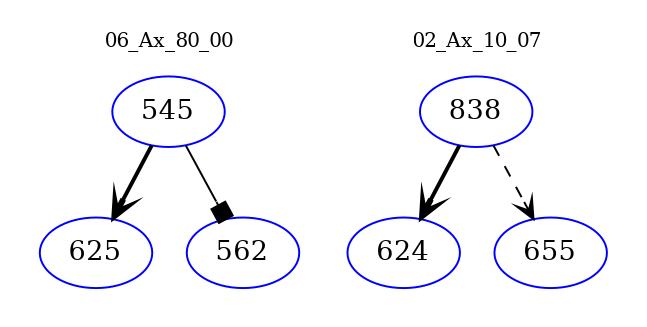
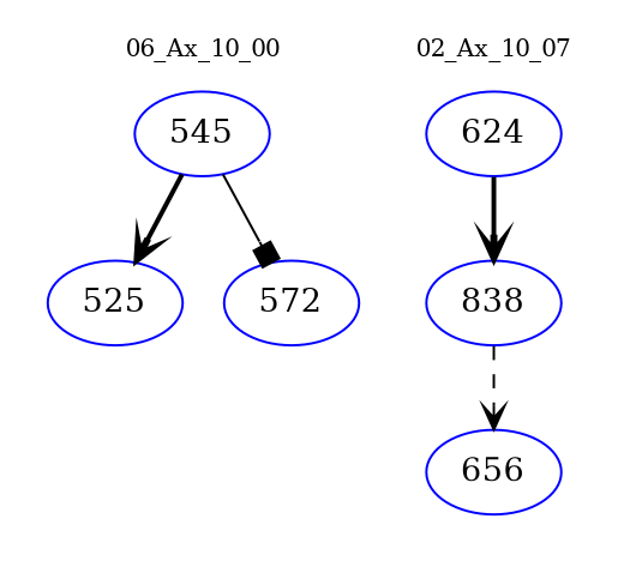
  digraph {
    node [color=blue]
    edge [arrowhead=vee color=black style=bold]
    n1 [label=545]
-   n2 [label=625]
-   n3 [label=562]
+   n2 [label=525]
+   n3 [label=572]
    n4 [label=838]
    n5 [label=624]
-   n6 [label=655]
+   n6 [label=656]
    subgraph cluster_1 {
      color=white
      fontsize=10
-     label="06_Ax_80_00"
+     label="06_Ax_10_00"
      n1
      n2
      n3
    }
    subgraph cluster_2 {
      color=white
      fontsize=10
      label="02_Ax_10_07"
      n4
      n5
      n6
    }
    n1 -> n2
    n1 -> n3 [arrowhead=box style=solid]
-   n4 -> n5
+   n5 -> n4
    n4 -> n6 [style=dashed]
  }
